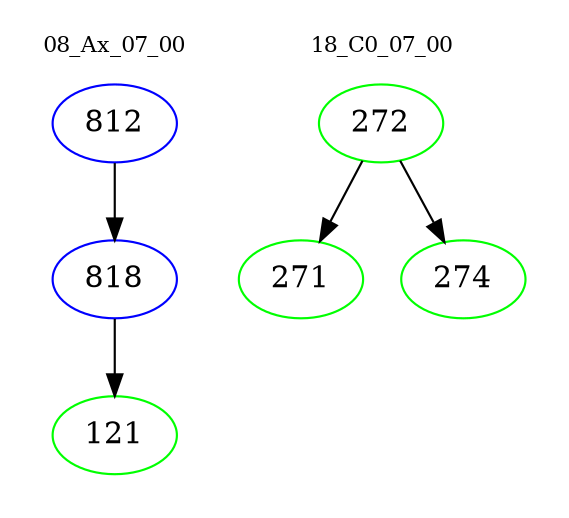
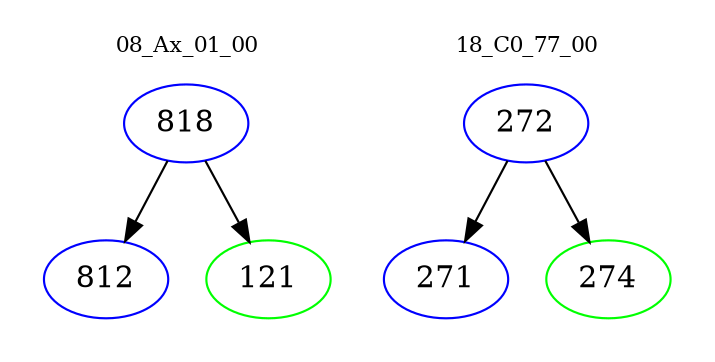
  digraph {
    node [color=blue]
    edge [color=black]
    n1 [label=818]
    n2 [label=812]
    n3 [color=green label=121]
-   n4 [color=green label=272]
-   n5 [color=green label=271]
+   n4 [label=272]
+   n5 [label=271]
    n6 [color=green label=274]
    subgraph cluster_1 {
      color=white
      fontsize=10
-     label="08_Ax_07_00"
+     label="08_Ax_01_00"
      n1
      n2
      n3
    }
    subgraph cluster_2 {
      color=white
      fontsize=10
-     label="18_C0_07_00"
+     label="18_C0_77_00"
      n4
      n5
      n6
    }
-   n2 -> n1
+   n1 -> n2
    n1 -> n3
    n4 -> n5
    n4 -> n6
  }
